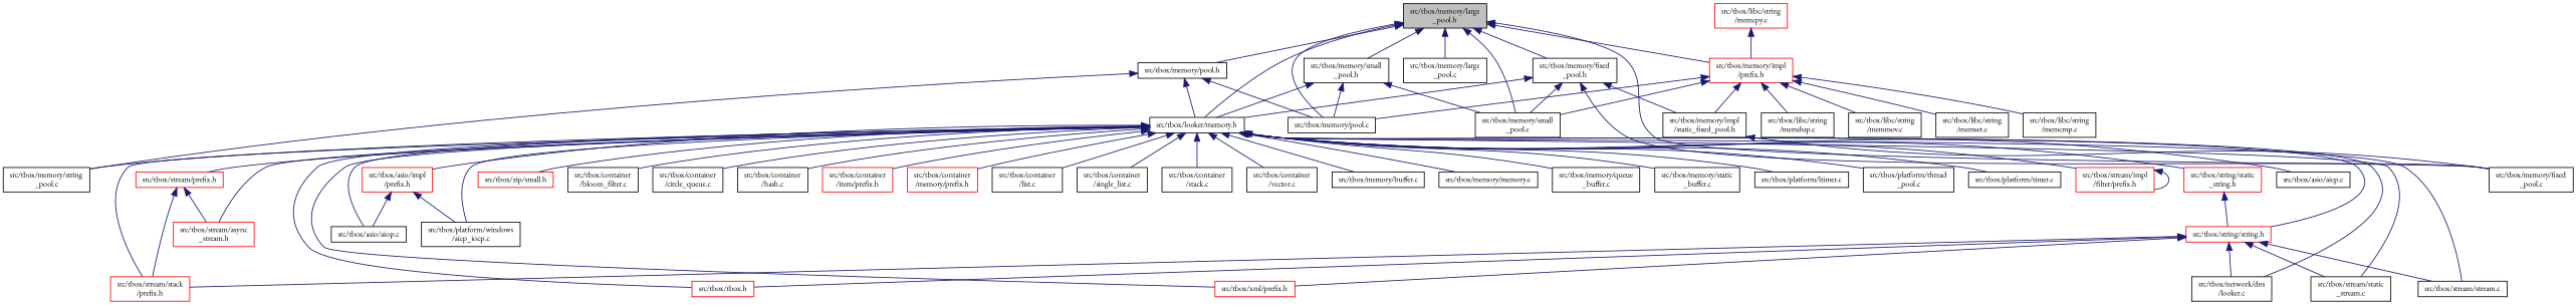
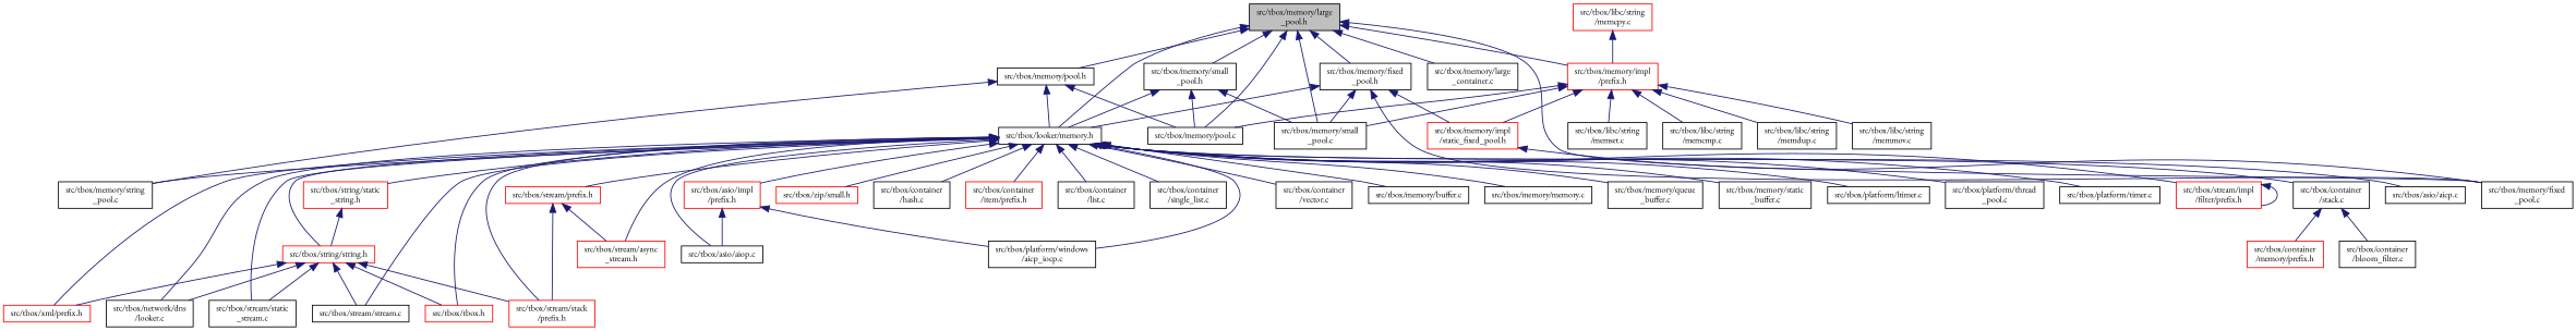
  digraph {
    fontname="EB Garamond"
    node [color=black fillcolor=white fontname="EB Garamond" fontsize=10 shape=record style=filled]
    edge [color=midnightblue dir=back fontname="EB Garamond" fontsize=10 labelfontname=CourierNew labelfontsize=10 style=solid]
    n1 [fillcolor=grey75 fontcolor=black height=0.2 label="src/tbox/memory/large\l_pool.h" width=0.4]
    n2 [height=0.2 label="src/tbox/memory/pool.h" width=0.4]
    n3 [height=0.2 label="src/tbox/looker/memory.h" width=0.4]
    n4 [height=0.2 label="src/tbox/memory/pool.c" width=0.4]
    n5 [height=0.2 label="src/tbox/memory/fixed\l_pool.h" width=0.4]
    n6 [height=0.2 label="src/tbox/memory/fixed\l_pool.c" width=0.4]
    n7 [height=0.2 label="src/tbox/memory/small\l_pool.c" width=0.4]
    n8 [height=0.2 label="src/tbox/memory/small\l_pool.h" width=0.4]
    n9 [color=red height=0.2 label="src/tbox/memory/impl\l/prefix.h" width=0.4]
-   n10 [height=0.2 label="src/tbox/memory/large\l_pool.c" width=0.4]
+   n10 [height=0.2 label="src/tbox/memory/large\l_container.c" width=0.4]
    n11 [height=0.2 label="src/tbox/memory/string\l_pool.c" width=0.4]
    n12 [color=red height=0.2 label="src/tbox/asio/impl\l/prefix.h" width=0.4]
    n13 [height=0.2 label="src/tbox/asio/aicp.c" width=0.4]
    n14 [height=0.2 label="src/tbox/asio/aiop.c" width=0.4]
    n15 [height=0.2 label="src/tbox/platform/windows\l/aicp_iocp.c" width=0.4]
    n16 [color=red height=0.2 label="src/tbox/string/static\l_string.h" width=0.4]
    n17 [color=red height=0.2 label="src/tbox/string/string.h" width=0.4]
    n18 [color=red height=0.2 label="src/tbox/xml/prefix.h" width=0.4]
    n19 [height=0.2 label="src/tbox/network/dns\l/looker.c" width=0.4]
    n20 [color=red height=0.2 label="src/tbox/stream/stack\l/prefix.h" width=0.4]
    n21 [height=0.2 label="src/tbox/stream/static\l_stream.c" width=0.4]
    n22 [height=0.2 label="src/tbox/stream/stream.c" width=0.4]
    n23 [color=red height=0.2 label="src/tbox/tbox.h" width=0.4]
    n24 [color=red height=0.2 label="src/tbox/stream/prefix.h" width=0.4]
    n25 [color=red height=0.2 label="src/tbox/stream/async\l_stream.h" width=0.4]
    n26 [color=red height=0.2 label="src/tbox/zip/small.h" width=0.4]
    n27 [height=0.2 label="src/tbox/container\l/bloom_filter.c" width=0.4]
-   n28 [height=0.2 label="src/tbox/container\l/circle_queue.c" width=0.4]
    n29 [height=0.2 label="src/tbox/container\l/hash.c" width=0.4]
    n30 [color=red height=0.2 label="src/tbox/container\l/item/prefix.h" width=0.4]
    n31 [color=red height=0.2 label="src/tbox/container\l/memory/prefix.h" width=0.4]
    n32 [height=0.2 label="src/tbox/container\l/list.c" width=0.4]
    n33 [height=0.2 label="src/tbox/container\l/single_list.c" width=0.4]
    n34 [height=0.2 label="src/tbox/container\l/stack.c" width=0.4]
    n35 [height=0.2 label="src/tbox/container\l/vector.c" width=0.4]
    n36 [height=0.2 label="src/tbox/memory/buffer.c" width=0.4]
    n37 [height=0.2 label="src/tbox/memory/memory.c" width=0.4]
    n38 [height=0.2 label="src/tbox/memory/queue\l_buffer.c" width=0.4]
    n39 [height=0.2 label="src/tbox/memory/static\l_buffer.c" width=0.4]
    n40 [height=0.2 label="src/tbox/platform/ltimer.c" width=0.4]
    n41 [height=0.2 label="src/tbox/platform/thread\l_pool.c" width=0.4]
    n42 [height=0.2 label="src/tbox/platform/timer.c" width=0.4]
    n43 [color=red height=0.2 label="src/tbox/stream/impl\l/filter/prefix.h" width=0.4]
-   n44 [height=0.2 label="src/tbox/memory/impl\l/static_fixed_pool.h" width=0.4]
+   n44 [color=red height=0.2 label="src/tbox/memory/impl\l/static_fixed_pool.h" width=0.4]
    n45 [height=0.2 label="src/tbox/libc/string\l/memcmp.c" width=0.4]
    n46 [height=0.2 label="src/tbox/libc/string\l/memdup.c" width=0.4]
    n47 [height=0.2 label="src/tbox/libc/string\l/memmov.c" width=0.4]
    n48 [height=0.2 label="src/tbox/libc/string\l/memset.c" width=0.4]
    n49 [color=red height=0.2 label="src/tbox/libc/string\l/memcpy.c" width=0.4]
    n1 -> n2
    n1 -> n3
    n1 -> n4
    n1 -> n5
    n1 -> n6
    n1 -> n7
    n1 -> n8
    n1 -> n9
    n1 -> n10
    n2 -> n3
    n2 -> n4
    n2 -> n11
    n3 -> n11
    n3 -> n12
    n3 -> n13
    n3 -> n14
    n3 -> n15
    n3 -> n16
    n3 -> n17
    n3 -> n18
    n3 -> n19
    n3 -> n20
    n3 -> n21
    n3 -> n22
    n3 -> n23
    n3 -> n24
    n3 -> n25
    n3 -> n26
-   n3 -> n27
-   n3 -> n28
+   n34 -> n27
    n3 -> n29
    n3 -> n30
-   n3 -> n31
+   n34 -> n31
    n3 -> n32
    n3 -> n33
    n3 -> n34
    n3 -> n35
    n3 -> n36
    n3 -> n37
    n3 -> n38
    n3 -> n39
    n3 -> n40
    n3 -> n41
    n3 -> n42
    n3 -> n43
    n5 -> n3
    n5 -> n6
    n5 -> n7
    n5 -> n44
    n8 -> n3
    n8 -> n4
    n8 -> n7
    n9 -> n4
    n9 -> n7
    n9 -> n44
    n9 -> n45
    n9 -> n46
    n9 -> n47
    n9 -> n48
    n12 -> n14
    n12 -> n15
    n16 -> n17
    n17 -> n18
    n17 -> n19
    n17 -> n20
    n17 -> n21
    n17 -> n22
    n17 -> n23
    n24 -> n20
    n24 -> n25
    n43 -> n43
    n44 -> n6
    n49 -> n9
  }
